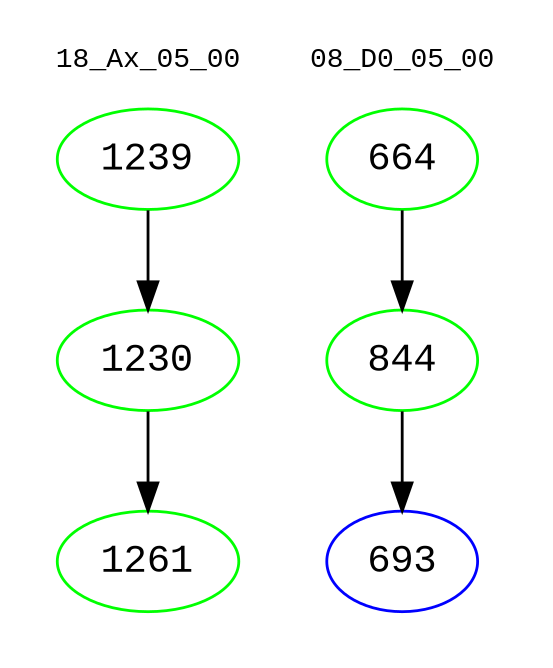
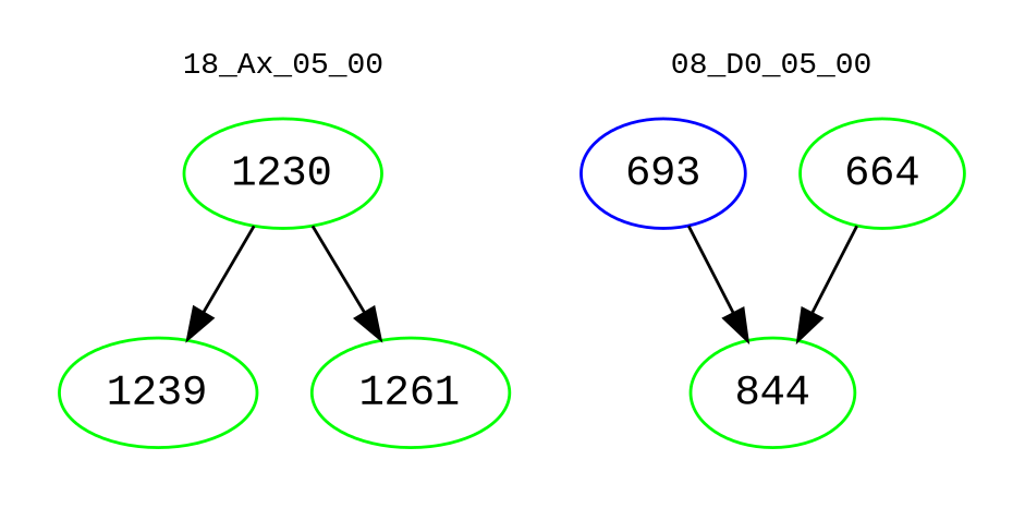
  digraph {
    fontname="Liberation Mono"
    node [color=green fontname="Liberation Mono"]
    edge [color=black fontname="Liberation Mono"]
    n1 [label=1239]
    n2 [label=1230]
    n3 [label=1261]
    n4 [label=664]
    n5 [label=844]
    n6 [color=blue label=693]
    subgraph cluster_1 {
      color=white
      fontsize=10
      label="18_Ax_05_00"
      n1
      n2
      n3
    }
    subgraph cluster_2 {
      color=white
      fontsize=10
      label="08_D0_05_00"
      n4
      n5
      n6
    }
-   n1 -> n2
+   n2 -> n1
    n2 -> n3
    n4 -> n5
-   n5 -> n6
+   n6 -> n5
  }
